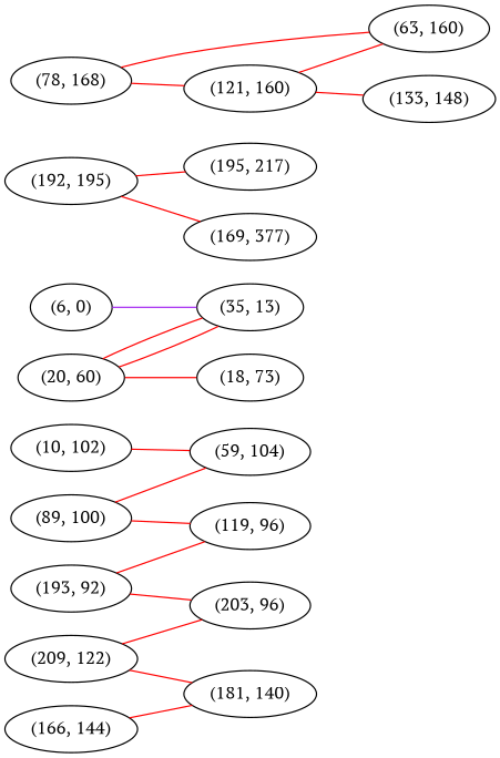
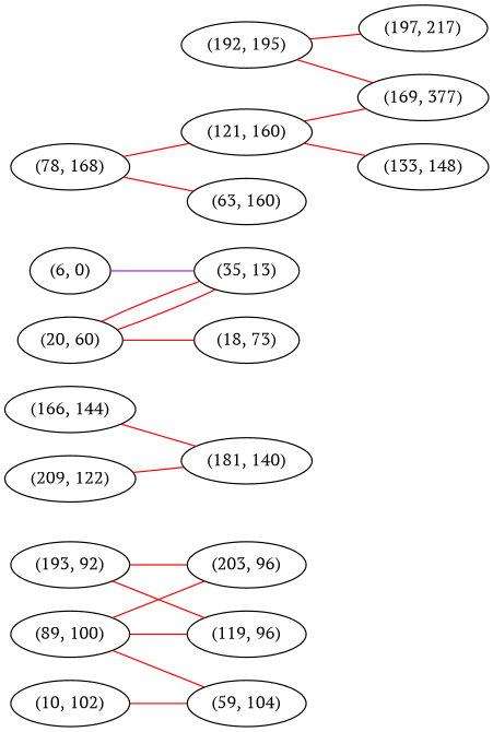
  graph {
    fontname="PT Serif"
    rankdir=LR
    node [fontname="PT Serif"]
    edge [color=red fontname="PT Serif" weight=1]
    "(89, 100)"
    "(119, 96)"
    "(59, 104)"
    "(166, 144)"
    "(181, 140)"
    "(20, 60)"
    "(35, 13)"
    "(18, 73)"
    "(192, 195)"
-   "(197, 217)" [label="(195, 217)"]
+   "(197, 217)"
    n11 [label="(169, 377)"]
    "(78, 168)"
    "(121, 160)"
    n14 [label="(63, 160)"]
    "(133, 148)"
    "(193, 92)"
    "(203, 96)"
    n18 [label="(6, 0)"]
    "(209, 122)"
    "(10, 102)"
    "(89, 100)" -- "(119, 96)"
    "(89, 100)" -- "(59, 104)"
    "(166, 144)" -- "(181, 140)"
    "(20, 60)" -- "(35, 13)"
    "(20, 60)" -- "(35, 13)"
    "(20, 60)" -- "(18, 73)"
    "(192, 195)" -- "(197, 217)"
    "(192, 195)" -- n11
    "(78, 168)" -- "(121, 160)"
    "(78, 168)" -- n14
-   "(121, 160)" -- n14
+   "(121, 160)" -- n11
    "(121, 160)" -- "(133, 148)"
    "(193, 92)" -- "(119, 96)"
    "(193, 92)" -- "(203, 96)"
    n18 -- "(35, 13)" [color=purple weight=4]
    "(209, 122)" -- "(181, 140)"
-   "(209, 122)" -- "(203, 96)"
+   "(89, 100)" -- "(203, 96)"
    "(10, 102)" -- "(59, 104)"
  }
